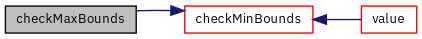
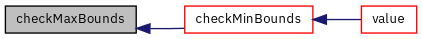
  digraph {
    fontname="IBM Plex Sans"
    rankdir=LR
    node [color=red fontname="IBM Plex Sans" fontsize=10 shape=record]
    edge [color=midnightblue dir=back fontname="IBM Plex Sans" fontsize=10 labelfontname=FreeSans labelfontsize=10 style=solid]
    n1 [color=black fillcolor=grey75 fontcolor=black height=0.2 label=checkMaxBounds style=filled width=0.4]
    n2 [height=0.2 label=checkMinBounds width=0.4]
    n3 [height=0.2 label=value width=0.4]
-   n2 -> n1
+   n1 -> n2
    n2 -> n3
  }
